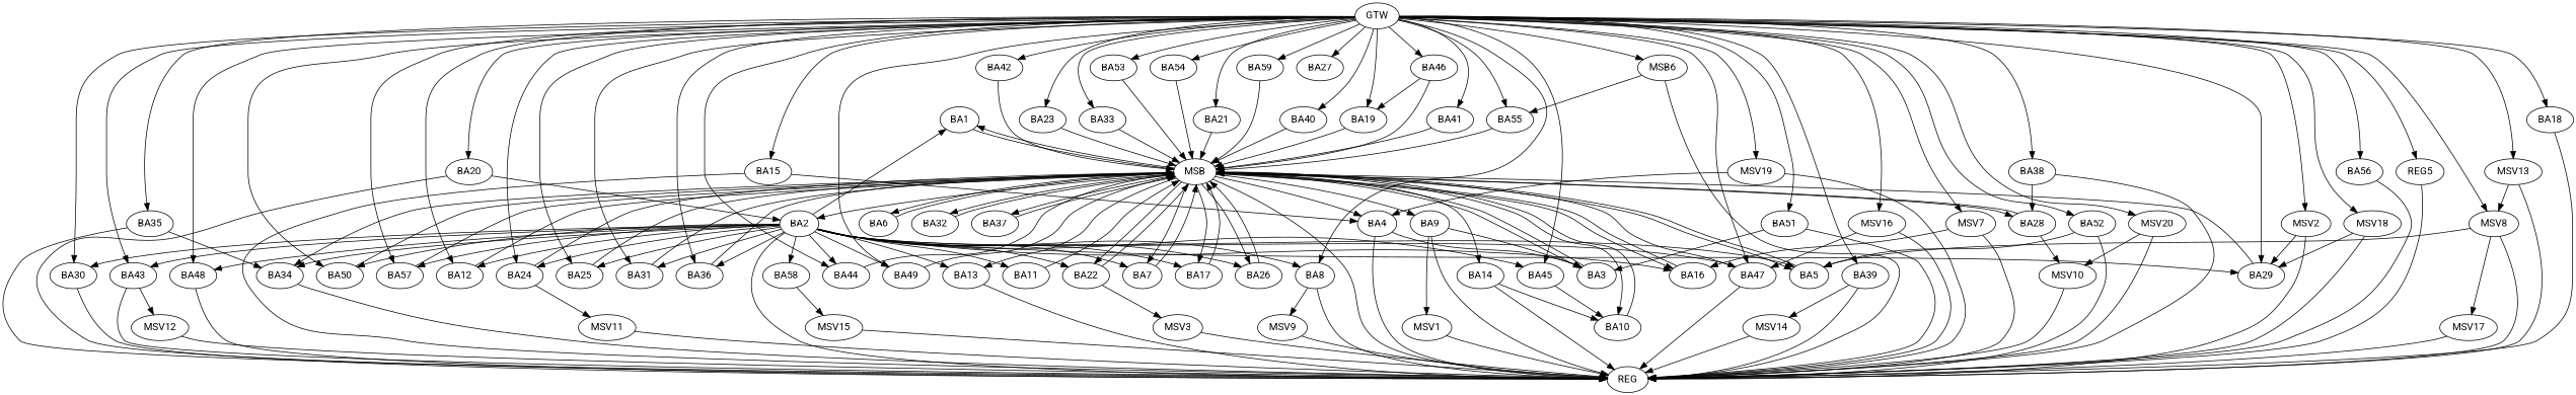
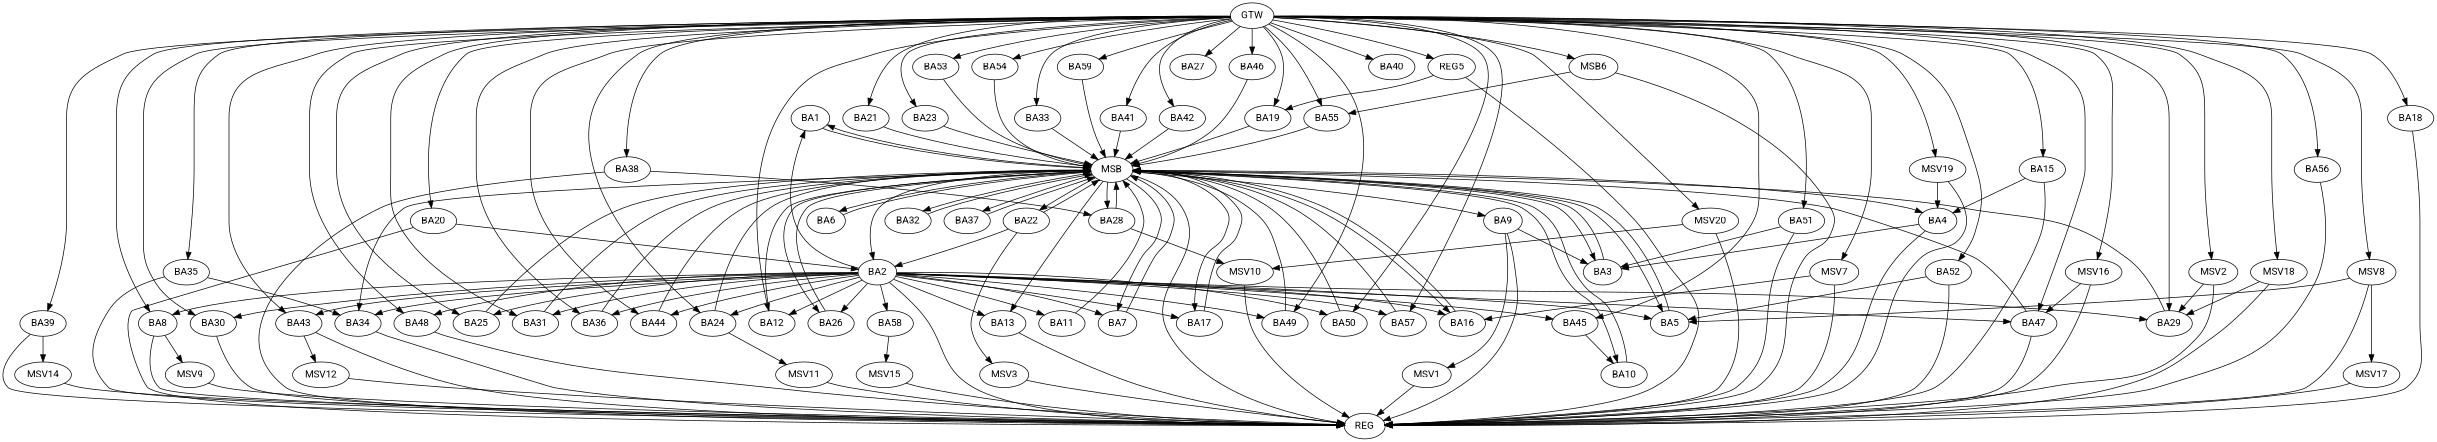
  strict digraph {
    fontname=Roboto
    node [fontname=Roboto]
    edge [fontname=Roboto]
    n1 [label=BA1]
    n2 [label=MSB]
    n3 [label=BA2]
    n4 [label=BA5]
    n5 [label=BA7]
    n6 [label=BA13]
    n7 [label=BA16]
    n8 [label=BA17]
    n9 [label=BA22]
    n10 [label=BA26]
    n11 [label=BA34]
    n12 [label=REG]
    n13 [label=BA3]
    n14 [label=BA4]
    n15 [label=BA6]
    n16 [label=BA9]
    n17 [label=BA10]
-   n18 [label=BA14]
    n19 [label=BA28]
    n20 [label=BA32]
    n21 [label=BA37]
    n22 [label=BA8]
    n23 [label=BA11]
    n24 [label=BA12]
    n25 [label=BA24]
    n26 [label=BA25]
    n27 [label=BA29]
    n28 [label=BA30]
    n29 [label=BA31]
    n30 [label=BA36]
    n31 [label=BA43]
    n32 [label=BA44]
    n33 [label=BA45]
    n34 [label=BA47]
    n35 [label=BA48]
    n36 [label=BA49]
    n37 [label=BA50]
    n38 [label=BA57]
    n39 [label=BA58]
    n40 [label=MSV9]
    n41 [label=MSV3]
    n42 [label=MSV11]
    n43 [label=MSV12]
    n44 [label=MSV15]
    n45 [label=MSV1]
    n46 [label=BA15]
    n47 [label=BA18]
    n48 [label=BA19]
    n49 [label=BA20]
    n50 [label=BA21]
    n51 [label=BA23]
    n52 [label=BA27]
    n53 [label=MSV10]
    n54 [label=BA33]
    n55 [label=BA35]
    n56 [label=BA38]
    n57 [label=BA39]
    n58 [label=MSV14]
    n59 [label=BA40]
    n60 [label=BA41]
    n61 [label=BA42]
    n62 [label=BA46]
    n63 [label=BA51]
    n64 [label=BA52]
    n65 [label=BA53]
    n66 [label=BA54]
    n67 [label=BA55]
    n68 [label=BA56]
    n69 [label=BA59]
    n70 [label=GTW]
    n71 [label=MSV2]
    n72 [label=REG5]
    n73 [label=MSB6]
    n74 [label=MSV7]
    n75 [label=MSV8]
-   n76 [label=MSV13]
    n77 [label=MSV16]
    n78 [label=MSV18]
    n79 [label=MSV19]
    n80 [label=MSV20]
    n81 [label=MSV17]
    n1 -> n2
    n2 -> n1
    n2 -> n3
    n2 -> n4
    n2 -> n5
    n2 -> n6
    n2 -> n7
    n2 -> n8
    n2 -> n9
    n2 -> n10
    n2 -> n11
    n2 -> n12
    n2 -> n13
    n2 -> n14
    n2 -> n15
    n2 -> n16
    n2 -> n17
-   n2 -> n18
    n2 -> n19
    n2 -> n20
    n2 -> n21
    n3 -> n1
    n3 -> n4
    n3 -> n5
    n3 -> n6
    n3 -> n7
    n3 -> n8
-   n3 -> n9
+   n9 -> n3
    n3 -> n10
    n3 -> n11
    n3 -> n12
    n3 -> n22
    n3 -> n23
    n3 -> n24
    n3 -> n25
    n3 -> n26
    n3 -> n27
    n3 -> n28
    n3 -> n29
    n3 -> n30
    n3 -> n31
    n3 -> n32
    n3 -> n33
    n3 -> n34
    n3 -> n35
    n3 -> n36
    n3 -> n37
    n3 -> n38
    n3 -> n39
    n4 -> n2
    n5 -> n2
    n6 -> n12
    n7 -> n2
    n8 -> n2
    n9 -> n2
    n9 -> n41
    n10 -> n2
    n11 -> n12
    n13 -> n2
    n14 -> n12
    n14 -> n13
    n15 -> n2
    n16 -> n12
    n16 -> n13
    n16 -> n45
    n17 -> n2
-   n18 -> n12
-   n18 -> n17
    n19 -> n2
    n19 -> n53
    n20 -> n2
    n21 -> n2
    n22 -> n12
    n22 -> n40
    n23 -> n2
    n24 -> n2
    n25 -> n2
    n25 -> n42
    n26 -> n2
    n27 -> n2
    n28 -> n12
    n29 -> n2
    n30 -> n2
    n31 -> n12
    n31 -> n43
    n32 -> n2
    n33 -> n17
    n34 -> n2
    n34 -> n12
    n35 -> n12
    n36 -> n2
    n37 -> n2
    n38 -> n2
    n39 -> n44
    n40 -> n12
    n41 -> n12
    n42 -> n12
    n43 -> n12
    n44 -> n12
    n45 -> n12
    n46 -> n12
    n46 -> n14
    n47 -> n12
    n48 -> n2
    n49 -> n3
    n49 -> n12
    n50 -> n2
    n51 -> n2
    n53 -> n12
    n54 -> n2
    n55 -> n11
    n55 -> n12
    n56 -> n12
    n56 -> n19
    n57 -> n12
    n57 -> n58
    n58 -> n12
-   n59 -> n2
    n60 -> n2
    n61 -> n2
    n62 -> n2
    n63 -> n12
    n63 -> n13
    n64 -> n4
    n64 -> n12
    n65 -> n2
    n66 -> n2
    n67 -> n2
    n68 -> n12
    n69 -> n2
    n70 -> n22
    n70 -> n24
    n70 -> n25
    n70 -> n26
    n70 -> n27
    n70 -> n28
    n70 -> n29
    n70 -> n30
    n70 -> n31
    n70 -> n32
    n70 -> n33
    n70 -> n34
    n70 -> n35
    n70 -> n36
    n70 -> n37
    n70 -> n38
    n70 -> n46
    n70 -> n47
    n70 -> n48
    n70 -> n49
    n70 -> n50
    n70 -> n51
    n70 -> n52
    n70 -> n54
    n70 -> n55
    n70 -> n56
    n70 -> n57
    n70 -> n59
    n70 -> n60
    n70 -> n61
    n70 -> n62
    n70 -> n63
    n70 -> n64
    n70 -> n65
    n70 -> n66
    n70 -> n67
    n70 -> n68
    n70 -> n69
    n70 -> n71
    n70 -> n72
    n70 -> n73
    n70 -> n74
    n70 -> n75
-   n70 -> n76
    n70 -> n77
    n70 -> n78
    n70 -> n79
    n70 -> n80
    n71 -> n12
    n71 -> n27
    n72 -> n12
-   n62 -> n48
+   n72 -> n48
    n73 -> n12
    n73 -> n67
    n74 -> n7
    n74 -> n12
    n75 -> n4
    n75 -> n12
    n75 -> n81
-   n76 -> n12
-   n76 -> n75
    n77 -> n12
    n77 -> n34
    n78 -> n12
    n78 -> n27
    n79 -> n12
    n79 -> n14
    n80 -> n12
    n80 -> n53
    n81 -> n12
  }
